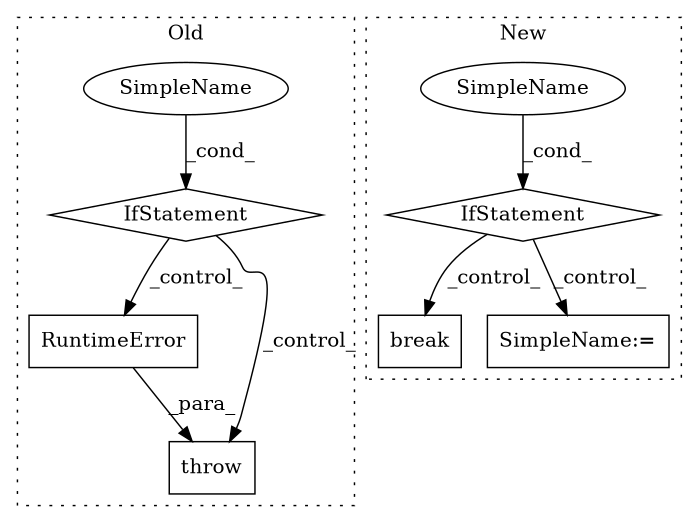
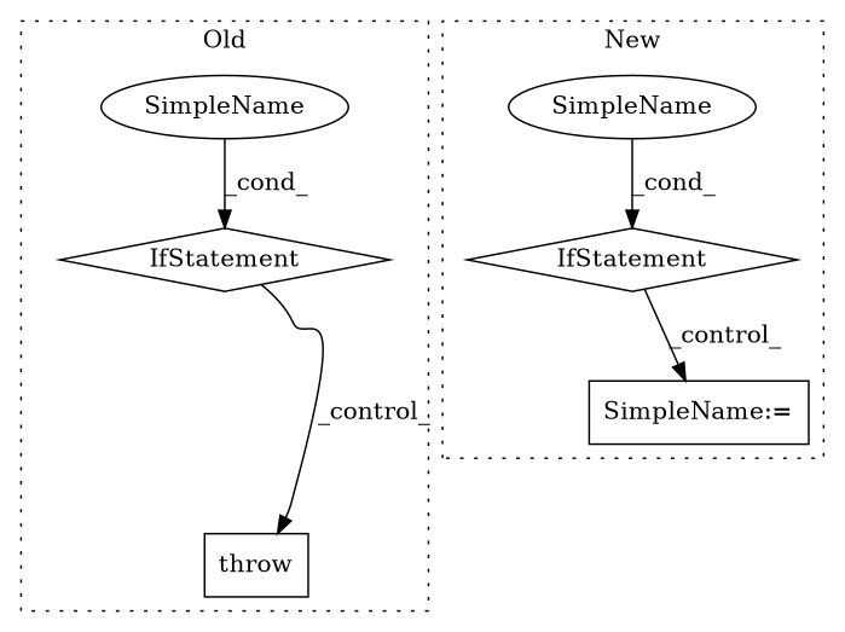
  digraph {
    node [a=25 shape=box]
-   n1 [a=32 l="13,1" label=RuntimeError s="6718,6781"]
    n2 [a=53 l=6 label=throw s=6712]
    n3 [l="4,2" label=IfStatement s="6684,6696" shape=diamond]
    n4 [a=42 label=SimpleName shape=ellipse]
-   n5 [a=10 l=6 label=break s=6228]
    n6 [l="4,2" label=IfStatement s="5607,5696" shape=diamond]
    n7 [a=42 label=SimpleName shape=ellipse]
    n8 [a=7 l=1 label="SimpleName:=" s=7123]
    subgraph cluster_1 {
      label=Old
      style=dotted
-     n1
      n2
      n3
      n4
    }
    subgraph cluster_2 {
      label=New
      style=dotted
-     n5
      n6
      n7
      n8
    }
-   n1 -> n2 [label=_para_]
-   n3 -> n1 [label=_control_]
    n3 -> n2 [label=_control_]
    n4 -> n3 [label=_cond_]
-   n6 -> n5 [label=_control_]
    n6 -> n8 [label=_control_]
    n7 -> n6 [label=_cond_]
  }
